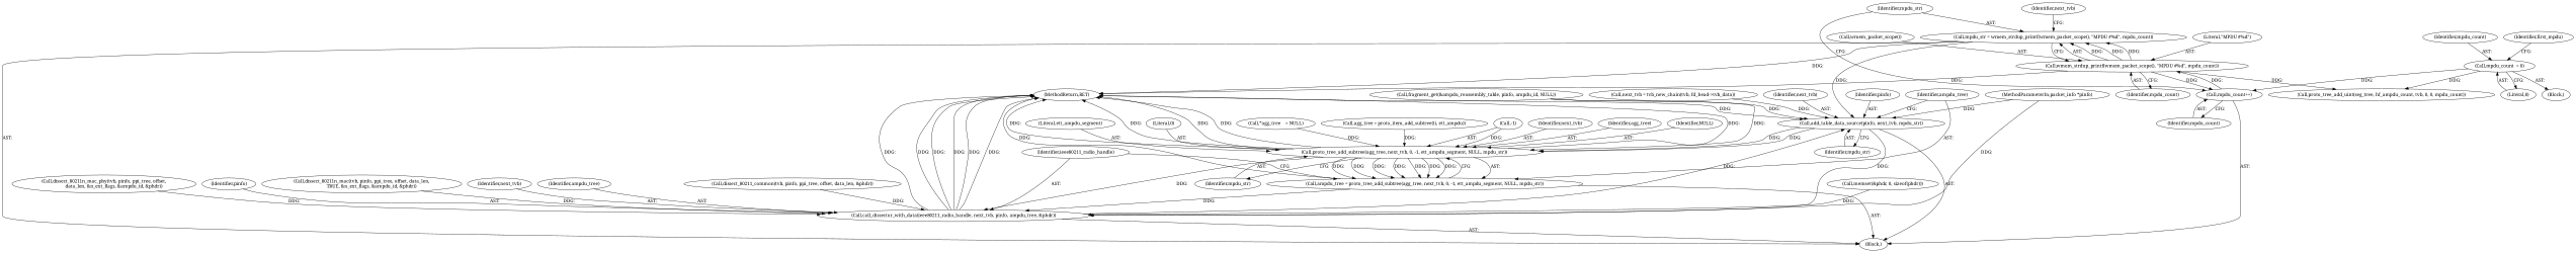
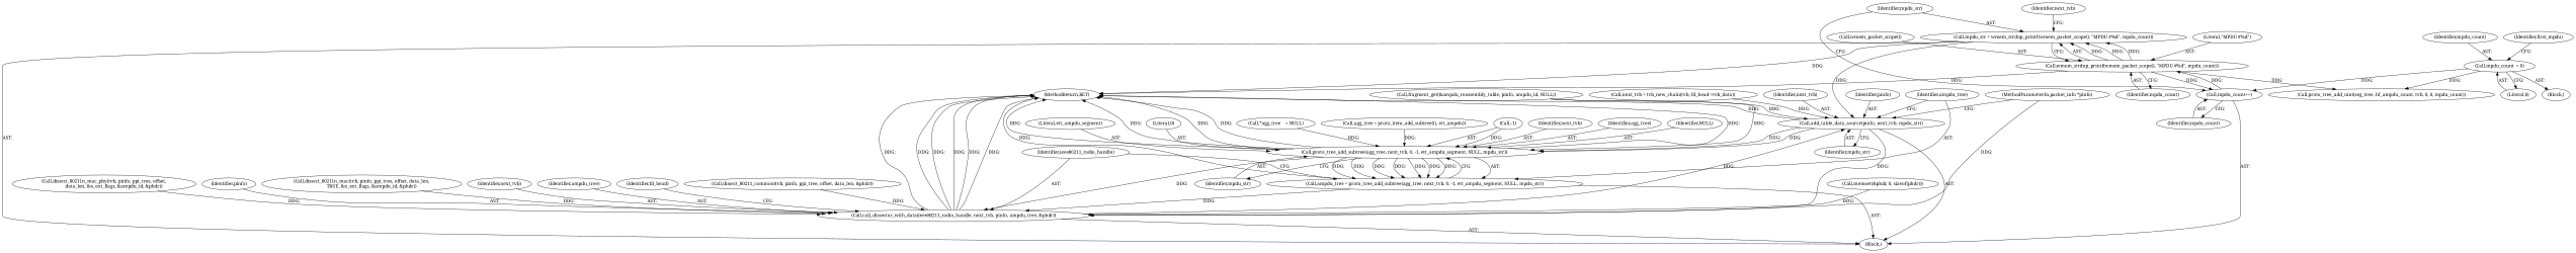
  digraph {
    fontname="Noto Serif"
    node [fontname="Noto Serif"]
    edge [fontname="Noto Serif"]
    n1 [label="(Call,mpdu_str = wmem_strdup_printf(wmem_packet_scope(), \"MPDU #%d\", mpdu_count))"]
    n2 [label="(Call,wmem_strdup_printf(wmem_packet_scope(), \"MPDU #%d\", mpdu_count))"]
    n3 [label="(Call,add_table_data_source(pinfo, next_tvb, mpdu_str))"]
    n4 [label="(Block,)"]
    n5 [label="(MethodReturn,RET)"]
    n6 [label="(Call,mpdu_count++)"]
    n7 [label="(Call,proto_tree_add_uint(seg_tree, hf_ampdu_count, tvb, 0, 0, mpdu_count))"]
    n8 [label="(Identifier,mpdu_count)"]
    n9 [label="(Call,proto_tree_add_subtree(agg_tree, next_tvb, 0, -1, ett_ampdu_segment, NULL, mpdu_str))"]
    n10 [label="(Call,call_dissector_with_data(ieee80211_radio_handle, next_tvb, pinfo, ampdu_tree, &phdr))"]
    n11 [label="(Identifier,mpdu_str)"]
    n12 [label="(Identifier,mpdu_count)"]
    n13 [label="(Call,mpdu_count  = 0)"]
    n14 [label="(Block,)"]
    n15 [label="(Literal,0)"]
    n16 [label="(Call,ampdu_tree = proto_tree_add_subtree(agg_tree, next_tvb, 0, -1, ett_ampdu_segment, NULL, mpdu_str))"]
    n17 [label="(Identifier,mpdu_str)"]
    n18 [label="(Identifier,next_tvb)"]
    n19 [label="(Call,*agg_tree    = NULL)"]
    n20 [label="(Identifier,ieee80211_radio_handle)"]
    n21 [label="(Identifier,ampdu_tree)"]
    n22 [label="(Identifier,mpdu_count)"]
    n23 [label="(MethodParameterIn,packet_info *pinfo)"]
    n24 [label="(Call,memset(&phdr, 0, sizeof(phdr)))"]
    n25 [label="(Call,dissect_80211n_mac_phy(tvb, pinfo, ppi_tree, offset,\n                data_len, &n_ext_flags, &ampdu_id, &phdr))"]
    n26 [label="(Identifier,pinfo)"]
    n27 [label="(Call,agg_tree = proto_item_add_subtree(ti, ett_ampdu))"]
    n28 [label="(Call,fragment_get(&ampdu_reassembly_table, pinfo, ampdu_id, NULL))"]
    n29 [label="(Call,-1)"]
    n30 [label="(Identifier,next_tvb)"]
    n31 [label="(Identifier,agg_tree)"]
    n32 [label="(Identifier,NULL)"]
    n33 [label="(Literal,\"MPDU #%d\")"]
    n34 [label="(Call,wmem_packet_scope())"]
    n35 [label="(Literal,ett_ampdu_segment)"]
    n36 [label="(Call,dissect_80211n_mac(tvb, pinfo, ppi_tree, offset, data_len,\n                TRUE, &n_ext_flags, &ampdu_id, &phdr))"]
    n37 [label="(Identifier,pinfo)"]
    n38 [label="(Call,next_tvb = tvb_new_chain(tvb, fd_head->tvb_data))"]
    n39 [label="(Identifier,next_tvb)"]
    n40 [label="(Identifier,ampdu_tree)"]
    n41 [label="(Identifier,first_mpdu)"]
    n42 [label="(Identifier,next_tvb)"]
+   n43 [label="(Identifier,fd_head)"]
    n44 [label="(Literal,0)"]
    n45 [label="(Call,dissect_80211_common(tvb, pinfo, ppi_tree, offset, data_len, &phdr))"]
    n46 [label="(Identifier,mpdu_str)"]
    n1 -> n2 [label="CFG: "]
    n1 -> n3 [label="DDG: "]
    n1 -> n4 [label="AST: "]
    n1 -> n5 [label="DDG: "]
    n2 -> n1 [label="AST: "]
    n2 -> n1 [label="DDG: "]
    n2 -> n1 [label="DDG: "]
    n2 -> n1 [label="DDG: "]
    n2 -> n5 [label="DDG: "]
    n2 -> n6 [label="DDG: "]
    n2 -> n7 [label="DDG: "]
    n2 -> n8 [label="CFG: "]
    n3 -> n4 [label="AST: "]
-   n5 -> n3 [label="DDG: "]
+   n3 -> n5 [label="DDG: "]
    n3 -> n9 [label="DDG: "]
    n3 -> n9 [label="DDG: "]
    n3 -> n10 [label="DDG: "]
    n3 -> n11 [label="CFG: "]
    n6 -> n2 [label="DDG: "]
    n6 -> n4 [label="AST: "]
    n6 -> n12 [label="CFG: "]
    n8 -> n2 [label="AST: "]
    n9 -> n5 [label="DDG: "]
    n9 -> n5 [label="DDG: "]
    n9 -> n5 [label="DDG: "]
    n9 -> n5 [label="DDG: "]
    n9 -> n5 [label="DDG: "]
    n9 -> n10 [label="DDG: "]
    n9 -> n16 [label="AST: "]
    n9 -> n16 [label="DDG: "]
    n9 -> n16 [label="DDG: "]
    n9 -> n16 [label="DDG: "]
    n9 -> n16 [label="DDG: "]
    n9 -> n16 [label="DDG: "]
    n9 -> n16 [label="DDG: "]
    n9 -> n16 [label="DDG: "]
    n9 -> n17 [label="CFG: "]
    n10 -> n3 [label="DDG: "]
    n10 -> n4 [label="AST: "]
    n10 -> n5 [label="DDG: "]
    n10 -> n5 [label="DDG: "]
    n10 -> n5 [label="DDG: "]
    n10 -> n5 [label="DDG: "]
    n10 -> n5 [label="DDG: "]
    n10 -> n5 [label="DDG: "]
    n11 -> n3 [label="AST: "]
    n12 -> n6 [label="AST: "]
    n13 -> n6 [label="DDG: "]
    n13 -> n7 [label="DDG: "]
    n13 -> n14 [label="AST: "]
    n13 -> n15 [label="CFG: "]
    n15 -> n13 [label="AST: "]
    n16 -> n4 [label="AST: "]
    n16 -> n5 [label="DDG: "]
    n16 -> n9 [label="CFG: "]
    n16 -> n10 [label="DDG: "]
    n17 -> n9 [label="AST: "]
    n18 -> n3 [label="AST: "]
    n19 -> n9 [label="DDG: "]
    n20 -> n10 [label="AST: "]
    n20 -> n16 [label="CFG: "]
    n21 -> n3 [label="CFG: "]
    n21 -> n16 [label="AST: "]
    n22 -> n13 [label="AST: "]
-   n23 -> n3 [label="DDG: "]
+   n23 -> n3 [label="CFG: "]
    n23 -> n10 [label="DDG: "]
    n24 -> n10 [label="DDG: "]
    n25 -> n10 [label="DDG: "]
    n26 -> n10 [label="AST: "]
    n27 -> n9 [label="DDG: "]
    n28 -> n3 [label="DDG: "]
    n28 -> n9 [label="DDG: "]
    n29 -> n9 [label="AST: "]
    n29 -> n9 [label="DDG: "]
    n30 -> n9 [label="AST: "]
    n31 -> n9 [label="AST: "]
    n32 -> n9 [label="AST: "]
    n33 -> n2 [label="AST: "]
    n34 -> n2 [label="AST: "]
    n35 -> n9 [label="AST: "]
    n36 -> n10 [label="DDG: "]
    n37 -> n3 [label="AST: "]
    n38 -> n3 [label="DDG: "]
    n39 -> n10 [label="AST: "]
    n40 -> n10 [label="AST: "]
    n41 -> n13 [label="CFG: "]
    n42 -> n1 [label="CFG: "]
+   n43 -> n10 [label="CFG: "]
    n44 -> n9 [label="AST: "]
    n45 -> n10 [label="DDG: "]
    n46 -> n1 [label="AST: "]
    n46 -> n6 [label="CFG: "]
  }
